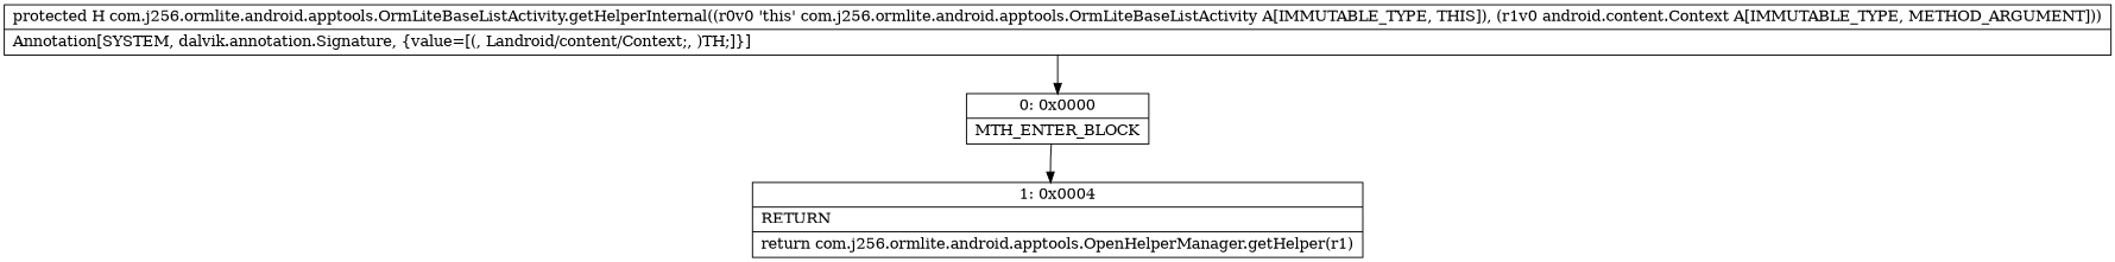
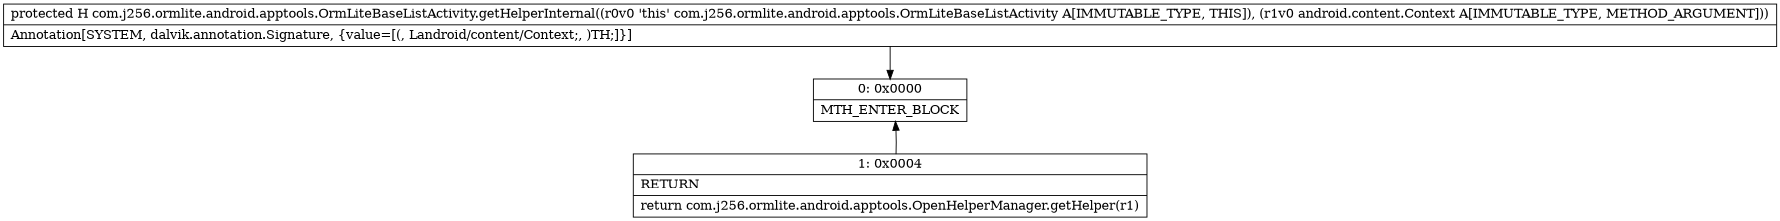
  digraph {
    node [shape=record]
    n1 [label="{0\:\ 0x0000|MTH_ENTER_BLOCK\l}"]
    n2 [label="{1\:\ 0x0004|RETURN\l|return com.j256.ormlite.android.apptools.OpenHelperManager.getHelper(r1)\l}"]
    n3 [label="{protected H com.j256.ormlite.android.apptools.OrmLiteBaseListActivity.getHelperInternal((r0v0 'this' com.j256.ormlite.android.apptools.OrmLiteBaseListActivity A[IMMUTABLE_TYPE, THIS]), (r1v0 android.content.Context A[IMMUTABLE_TYPE, METHOD_ARGUMENT]))  | Annotation[SYSTEM, dalvik.annotation.Signature, \{value=[(, Landroid\/content\/Context;, )TH;]\}]\l}"]
-   n1 -> n2
+   n2 -> n1
    n3 -> n1
  }
